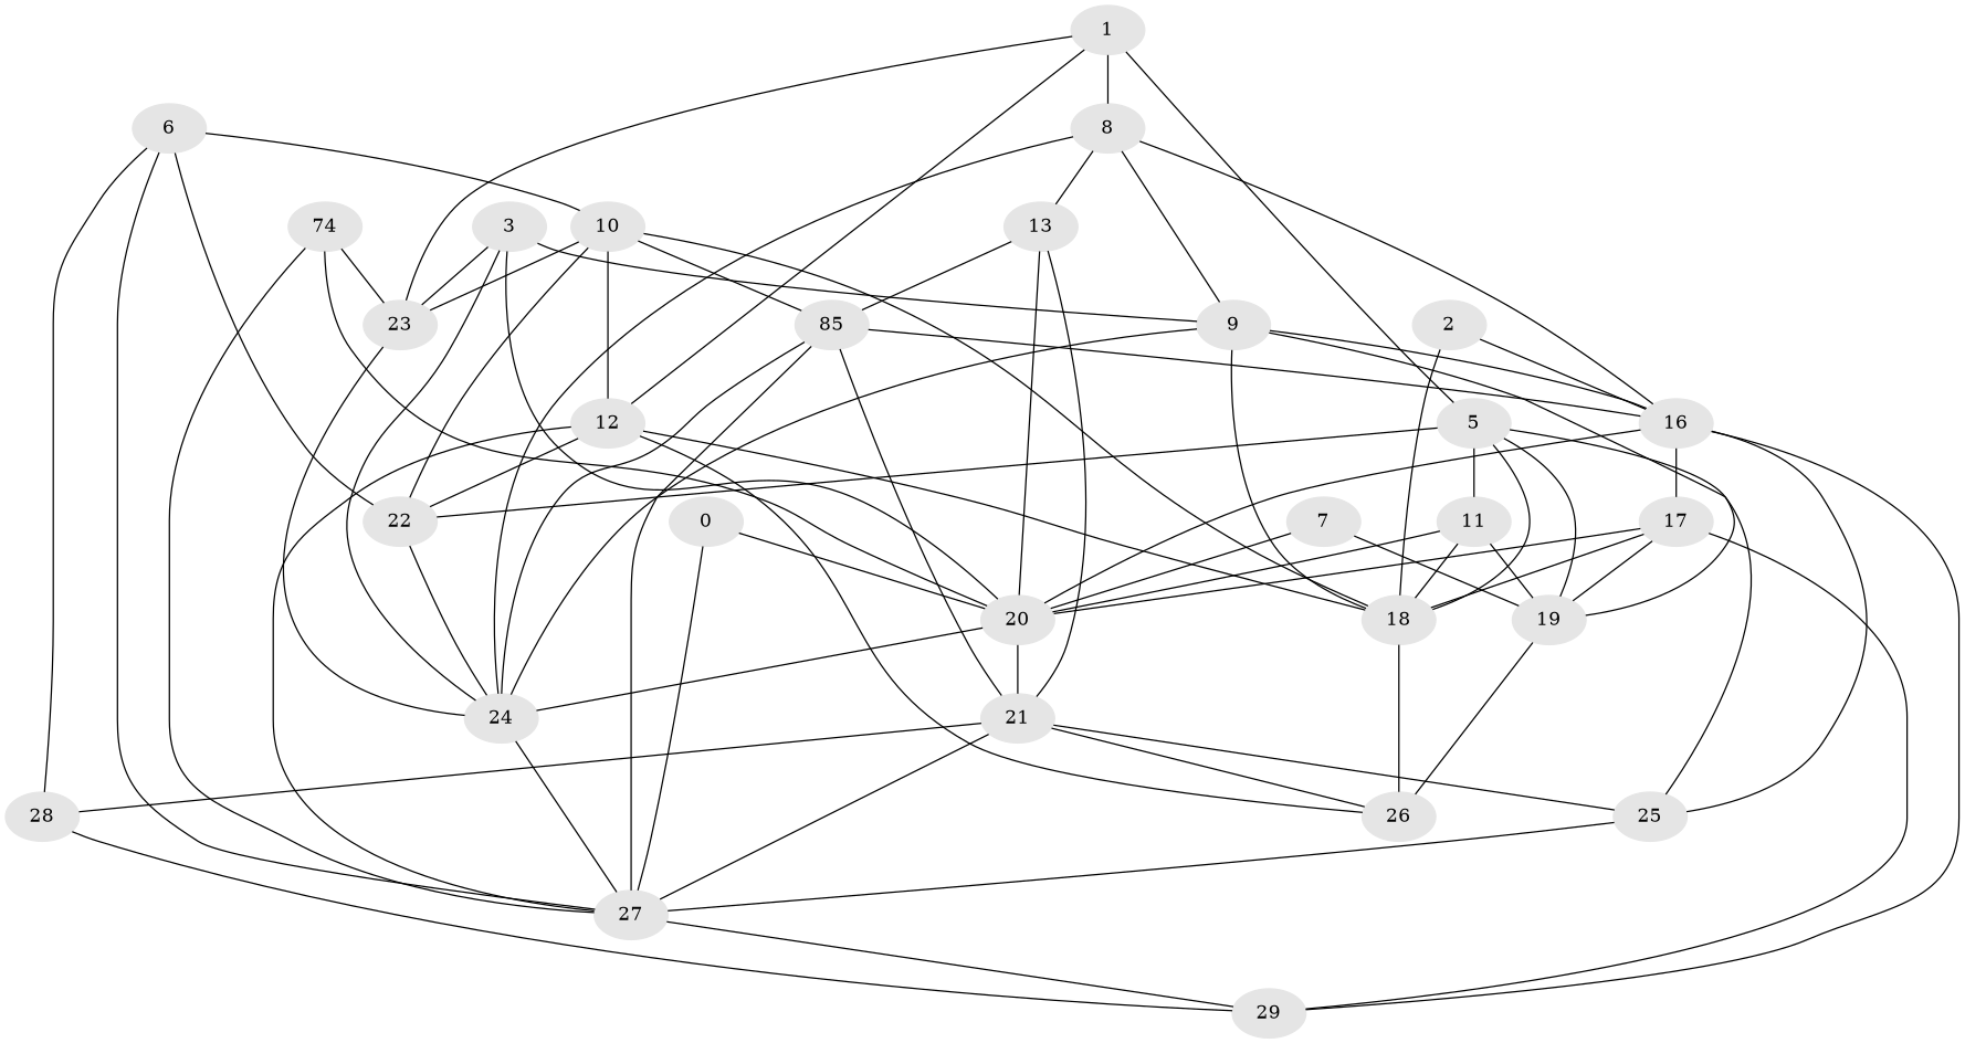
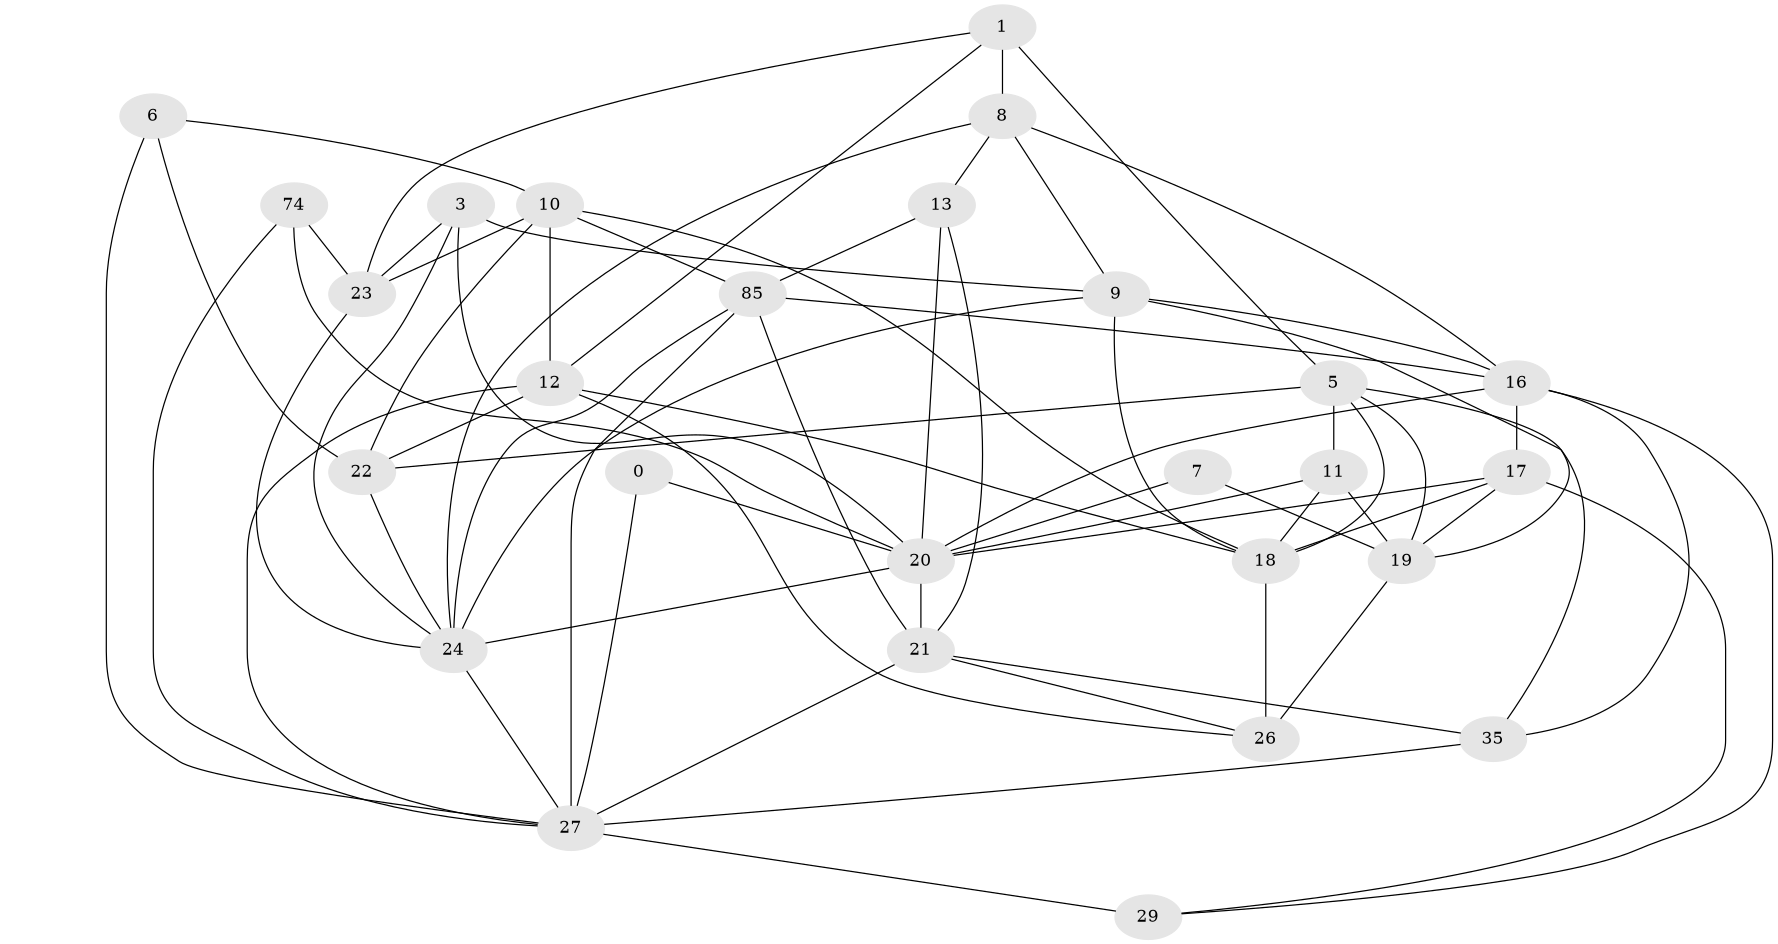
  graph {
    node [color=gray90 style=filled]
    edge [weight=1.0]
    1
    5
    8
    12
    23
    19
    18
    11
    22
-   25
+   25 [label=35]
    16
    9
    24
    13
    27
    26
-   2
    20
    17
    29
    3
    21
    n23 [label=0]
    6
    10
-   28
    n27 [label=85]
    7
    n29 [label=74]
    1 -- 5 [weight=2.0]
    1 -- 8
    1 -- 12
    1 -- 23
    5 -- 19
    5 -- 18
    5 -- 11
    5 -- 22
    5 -- 25
    8 -- 16
    8 -- 9
    8 -- 24
    8 -- 13
    12 -- 18
    12 -- 22
    12 -- 27
    12 -- 26
    23 -- 24
    19 -- 26
    18 -- 26 [weight=2.0]
    11 -- 19
    11 -- 18
    11 -- 20 [weight=2.0]
    22 -- 24
    25 -- 27
    16 -- 25
    16 -- 20
    16 -- 17
    16 -- 29
    9 -- 19
    9 -- 18
    9 -- 16
    9 -- 24
    24 -- 27
    13 -- 20 [weight=2.0]
    13 -- 21
    13 -- n27
    27 -- 29
-   2 -- 18
-   2 -- 16
    20 -- 24
    20 -- 21
    17 -- 19
    17 -- 18 [weight=2.0]
    17 -- 20
    17 -- 29
    3 -- 23
    3 -- 9
    3 -- 24
    3 -- 20 [weight=2.0]
    21 -- 25
    21 -- 27
    21 -- 26
-   21 -- 28
    n23 -- 27
    n23 -- 20
    6 -- 22
    6 -- 27
    6 -- 10
-   6 -- 28
    10 -- 12
    10 -- 23
    10 -- 18
    10 -- 22
    10 -- n27
-   28 -- 29
    n27 -- 16
    n27 -- 24
    n27 -- 27
    n27 -- 21
    7 -- 19
    7 -- 20
    n29 -- 23
    n29 -- 27
    n29 -- 20
  }
